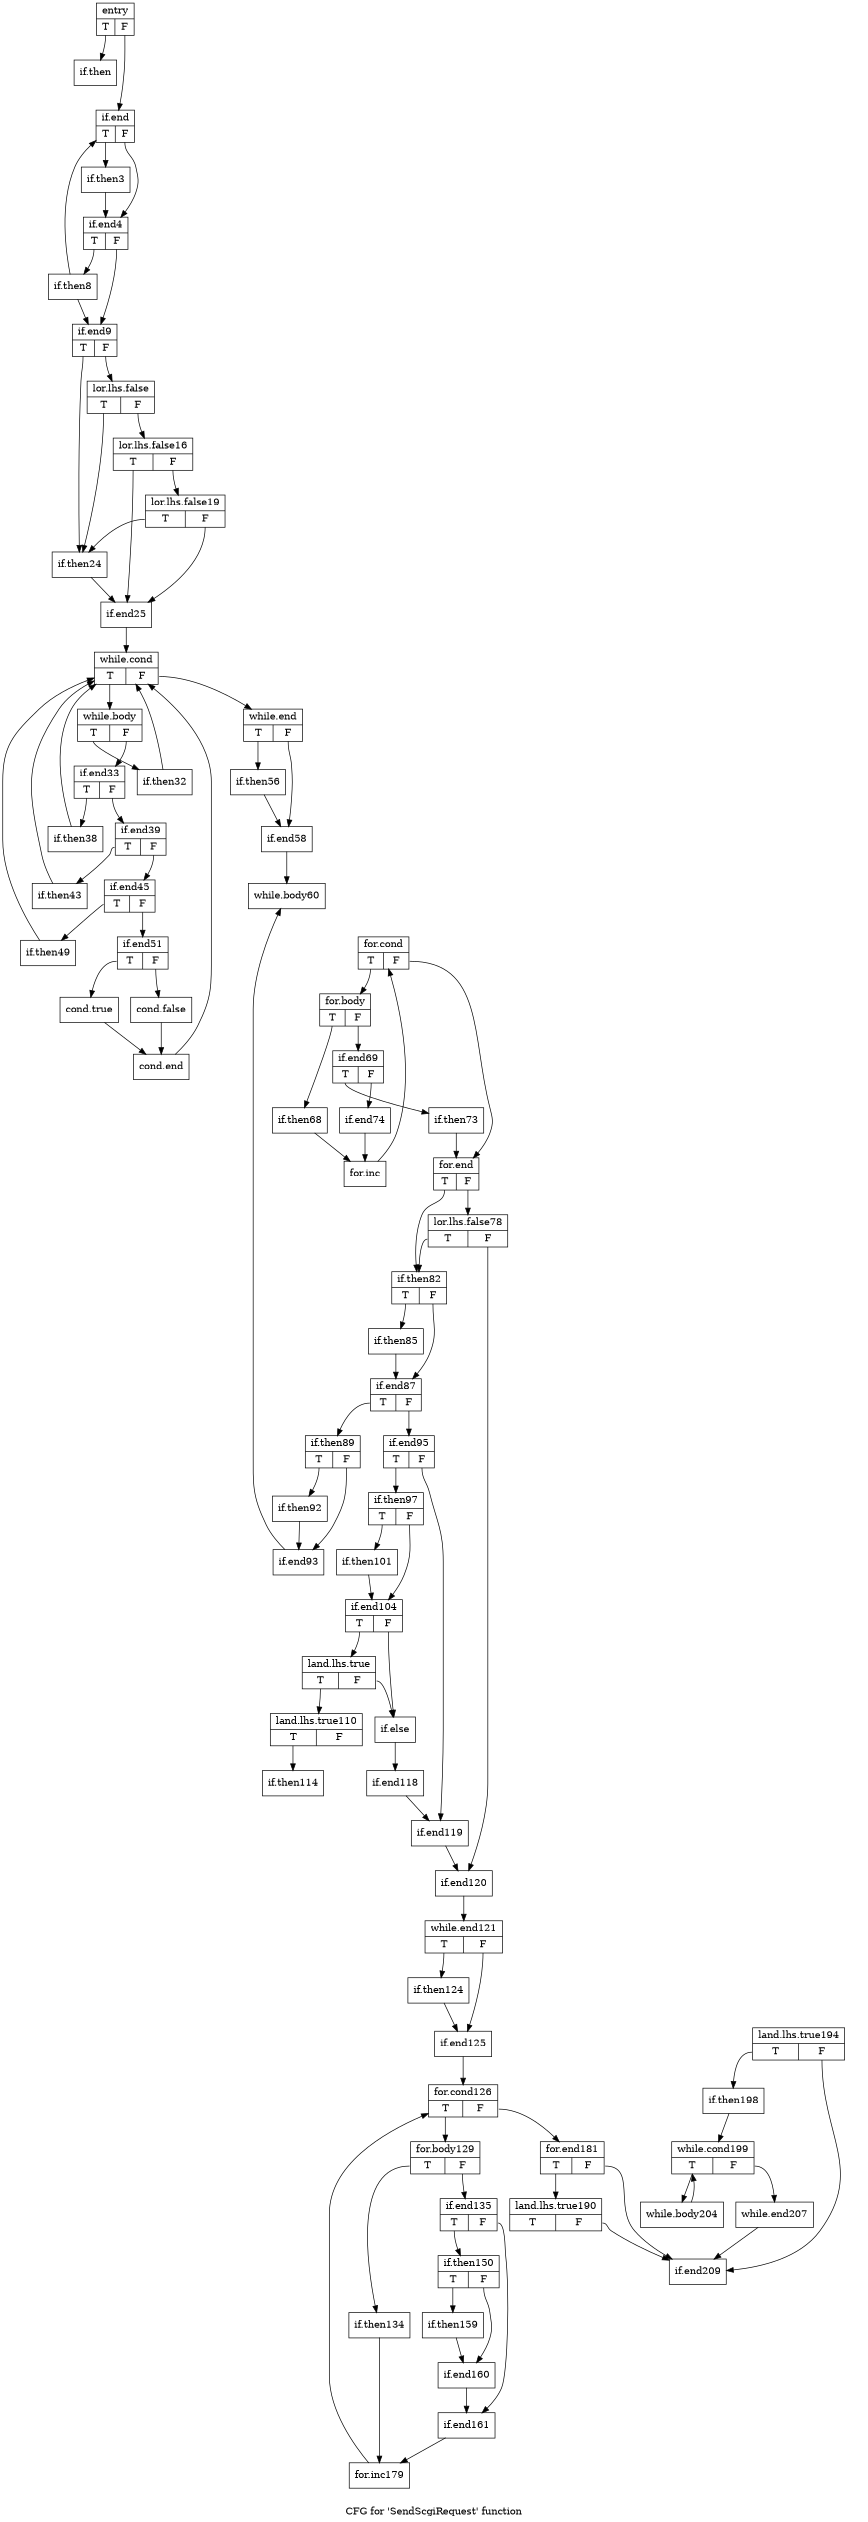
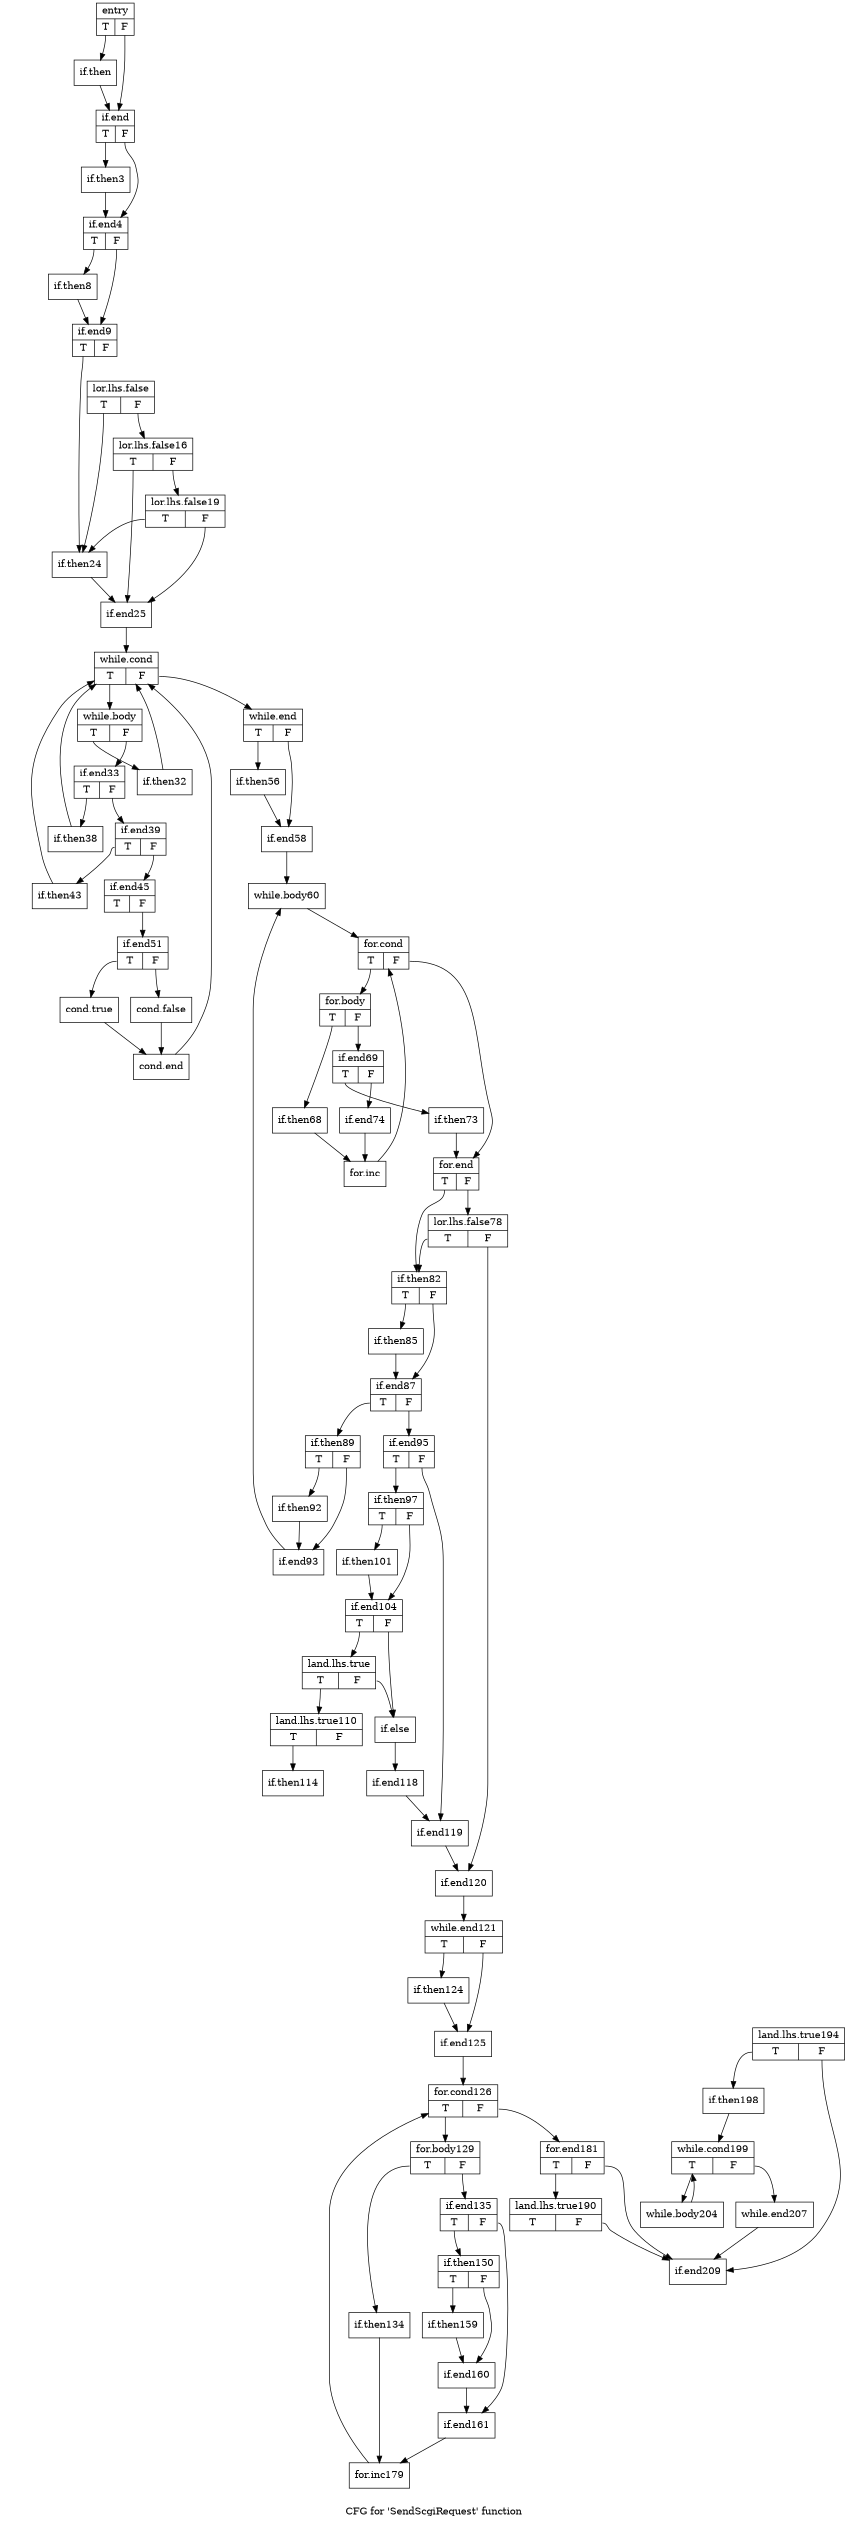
  digraph {
    label="CFG for 'SendScgiRequest' function"
    node [shape=record]
    n1 [label="{entry|{<s0>T|<s1>F}}"]
    n2 [label="{if.then}"]
    n3 [label="{if.end|{<s0>T|<s1>F}}"]
    n4 [label="{if.then3}"]
    n5 [label="{if.end4|{<s0>T|<s1>F}}"]
    n6 [label="{if.then8}"]
    n7 [label="{if.end9|{<s0>T|<s1>F}}"]
    n8 [label="{if.then24}"]
    n9 [label="{lor.lhs.false|{<s0>T|<s1>F}}"]
    n10 [label="{if.end25}"]
    n11 [label="{lor.lhs.false16|{<s0>T|<s1>F}}"]
    n12 [label="{while.cond|{<s0>T|<s1>F}}"]
    n13 [label="{lor.lhs.false19|{<s0>T|<s1>F}}"]
    n14 [label="{while.body|{<s0>T|<s1>F}}"]
    n15 [label="{while.end|{<s0>T|<s1>F}}"]
    n16 [label="{if.then32}"]
    n17 [label="{if.end33|{<s0>T|<s1>F}}"]
    n18 [label="{if.then56}"]
    n19 [label="{if.end58}"]
    n20 [label="{if.then38}"]
    n21 [label="{if.end39|{<s0>T|<s1>F}}"]
    n22 [label="{while.body60}"]
    n23 [label="{if.then43}"]
    n24 [label="{if.end45|{<s0>T|<s1>F}}"]
-   n25 [label="{if.then49}"]
    n26 [label="{if.end51|{<s0>T|<s1>F}}"]
    n27 [label="{cond.true}"]
    n28 [label="{cond.false}"]
    n29 [label="{cond.end}"]
    n30 [label="{for.cond|{<s0>T|<s1>F}}"]
    n31 [label="{for.body|{<s0>T|<s1>F}}"]
    n32 [label="{for.end|{<s0>T|<s1>F}}"]
    n33 [label="{if.then68}"]
    n34 [label="{if.end69|{<s0>T|<s1>F}}"]
    n35 [label="{if.then82|{<s0>T|<s1>F}}"]
    n36 [label="{lor.lhs.false78|{<s0>T|<s1>F}}"]
    n37 [label="{for.inc}"]
    n38 [label="{if.then73}"]
    n39 [label="{if.end74}"]
    n40 [label="{if.then85}"]
    n41 [label="{if.end87|{<s0>T|<s1>F}}"]
    n42 [label="{if.end120}"]
    n43 [label="{if.then89|{<s0>T|<s1>F}}"]
    n44 [label="{if.end95|{<s0>T|<s1>F}}"]
    n45 [label="{while.end121|{<s0>T|<s1>F}}"]
    n46 [label="{if.then124}"]
    n47 [label="{if.end125}"]
    n48 [label="{if.then92}"]
    n49 [label="{if.end93}"]
    n50 [label="{if.then97|{<s0>T|<s1>F}}"]
    n51 [label="{if.end119}"]
    n52 [label="{if.then101}"]
    n53 [label="{if.end104|{<s0>T|<s1>F}}"]
    n54 [label="{land.lhs.true|{<s0>T|<s1>F}}"]
    n55 [label="{if.else}"]
    n56 [label="{land.lhs.true110|{<s0>T|<s1>F}}"]
    n57 [label="{if.end118}"]
    n58 [label="{if.then114}"]
    n59 [label="{for.cond126|{<s0>T|<s1>F}}"]
    n60 [label="{for.body129|{<s0>T|<s1>F}}"]
    n61 [label="{for.end181|{<s0>T|<s1>F}}"]
    n62 [label="{if.then134}"]
    n63 [label="{if.end135|{<s0>T|<s1>F}}"]
    n64 [label="{land.lhs.true190|{<s0>T|<s1>F}}"]
    n65 [label="{if.end209}"]
    n66 [label="{for.inc179}"]
    n67 [label="{if.then150|{<s0>T|<s1>F}}"]
    n68 [label="{if.end161}"]
    n69 [label="{if.then159}"]
    n70 [label="{if.end160}"]
    n71 [label="{land.lhs.true194|{<s0>T|<s1>F}}"]
    n72 [label="{if.then198}"]
    n73 [label="{while.cond199|{<s0>T|<s1>F}}"]
    n74 [label="{while.body204}"]
    n75 [label="{while.end207}"]
    n1 -> n2 [tailport=s0]
    n1 -> n3 [tailport=s1]
-   n6 -> n3
+   n2 -> n3
    n3 -> n4 [tailport=s0]
    n3 -> n5 [tailport=s1]
    n4 -> n5
    n5 -> n6 [tailport=s0]
    n5 -> n7 [tailport=s1]
    n6 -> n7
    n7 -> n8 [tailport=s0]
-   n7 -> n9 [tailport=s1]
    n8 -> n10
    n9 -> n8 [tailport=s0]
    n9 -> n11 [tailport=s1]
    n10 -> n12
    n11 -> n10 [tailport=s0]
    n11 -> n13 [tailport=s1]
    n12 -> n14 [tailport=s0]
    n12 -> n15 [tailport=s1]
    n13 -> n8 [tailport=s0]
    n13 -> n10 [tailport=s1]
    n14 -> n16 [tailport=s0]
    n14 -> n17 [tailport=s1]
    n15 -> n18 [tailport=s0]
    n15 -> n19 [tailport=s1]
    n16 -> n12
    n17 -> n20 [tailport=s0]
    n17 -> n21 [tailport=s1]
    n18 -> n19
    n19 -> n22
    n20 -> n12
    n21 -> n23 [tailport=s0]
    n21 -> n24 [tailport=s1]
+   n22 -> n30
    n23 -> n12
-   n24 -> n25 [tailport=s0]
    n24 -> n26 [tailport=s1]
-   n25 -> n12
    n26 -> n27 [tailport=s0]
    n26 -> n28 [tailport=s1]
    n27 -> n29
    n28 -> n29
    n29 -> n12
    n30 -> n31 [tailport=s0]
    n30 -> n32 [tailport=s1]
    n31 -> n33 [tailport=s0]
    n31 -> n34 [tailport=s1]
    n32 -> n35 [tailport=s0]
    n32 -> n36 [tailport=s1]
    n33 -> n37
    n34 -> n38 [tailport=s0]
    n34 -> n39 [tailport=s1]
    n35 -> n40 [tailport=s0]
    n35 -> n41 [tailport=s1]
    n36 -> n35 [tailport=s0]
    n36 -> n42 [tailport=s1]
    n37 -> n30
    n38 -> n32
    n39 -> n37
    n40 -> n41
    n41 -> n43 [tailport=s0]
    n41 -> n44 [tailport=s1]
    n42 -> n45
    n43 -> n48 [tailport=s0]
    n43 -> n49 [tailport=s1]
    n44 -> n50 [tailport=s0]
    n44 -> n51 [tailport=s1]
    n45 -> n46 [tailport=s0]
    n45 -> n47 [tailport=s1]
    n46 -> n47
    n47 -> n59
    n48 -> n49
    n49 -> n22
    n50 -> n52 [tailport=s0]
    n50 -> n53 [tailport=s1]
    n51 -> n42
    n52 -> n53
    n53 -> n54 [tailport=s0]
    n53 -> n55 [tailport=s1]
    n54 -> n55 [tailport=s1]
    n54 -> n56 [tailport=s0]
    n55 -> n57
    n56 -> n58 [tailport=s0]
    n57 -> n51
    n59 -> n60 [tailport=s0]
    n59 -> n61 [tailport=s1]
    n60 -> n62 [tailport=s0]
    n60 -> n63 [tailport=s1]
    n61 -> n64 [tailport=s0]
    n61 -> n65 [tailport=s1]
    n62 -> n66
    n63 -> n67 [tailport=s0]
    n63 -> n68 [tailport=s1]
    n64 -> n65 [tailport=s1]
    n66 -> n59
    n67 -> n69 [tailport=s0]
    n67 -> n70 [tailport=s1]
    n68 -> n66
    n69 -> n70
    n70 -> n68
    n71 -> n65 [tailport=s1]
    n71 -> n72 [tailport=s0]
    n72 -> n73
    n73 -> n74 [tailport=s0]
    n73 -> n75 [tailport=s1]
    n74 -> n73
    n75 -> n65
  }
